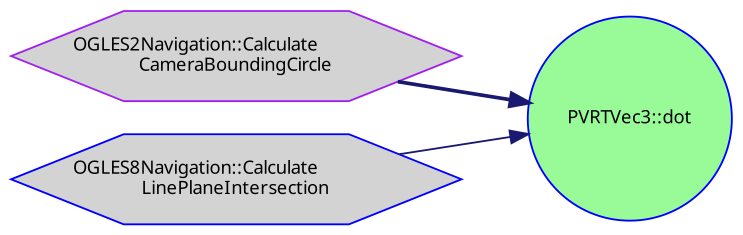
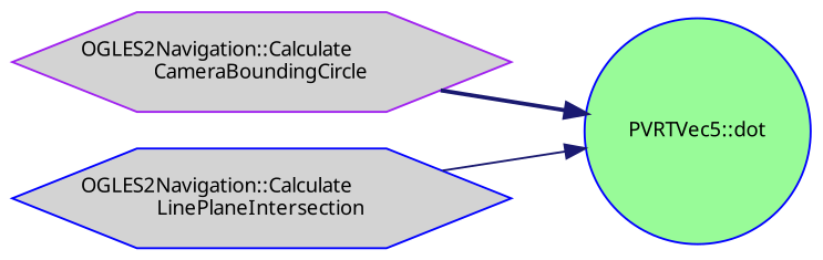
  digraph {
    fontname="Noto Sans"
    rankdir=LR
    node [color=blue fillcolor=lightgrey fontname="Noto Sans" fontsize=10 shape=hexagon style=filled]
    edge [color=midnightblue fontname="Noto Sans" fontsize=10 labelfontname=Helvetica labelfontsize=10]
    n1 [color=purple fontcolor=black height=0.2 label="OGLES2Navigation::Calculate\lCameraBoundingCircle" width=0.4]
-   n2 [fillcolor=palegreen height=0.2 label="PVRTVec3::dot" shape=circle width=0.4]
-   n3 [height=0.2 label="OGLES8Navigation::Calculate\lLinePlaneIntersection" width=0.4]
+   n2 [fillcolor=palegreen height=0.2 label="PVRTVec5::dot" shape=circle width=0.4]
+   n3 [height=0.2 label="OGLES2Navigation::Calculate\lLinePlaneIntersection" width=0.4]
    n1 -> n2 [style=bold]
    n3 -> n2 [style=solid]
  }
